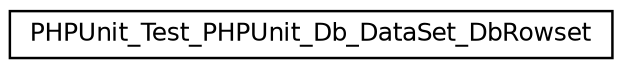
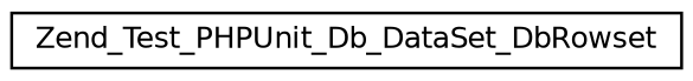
  digraph {
    rankdir=LR
-   n1 [color=black fillcolor=white fontname=Helvetica fontsize=10 height=0.2 label=PHPUnit_Test_PHPUnit_Db_DataSet_DbRowset shape=record style=filled width=0.4]
+   n1 [color=black fillcolor=white fontname=Helvetica fontsize=10 height=0.2 label=Zend_Test_PHPUnit_Db_DataSet_DbRowset shape=record style=filled width=0.4]
  }
